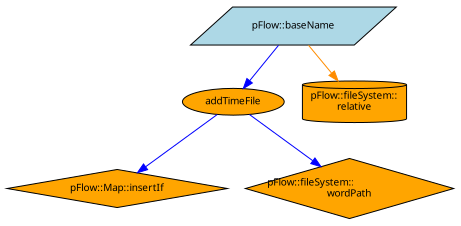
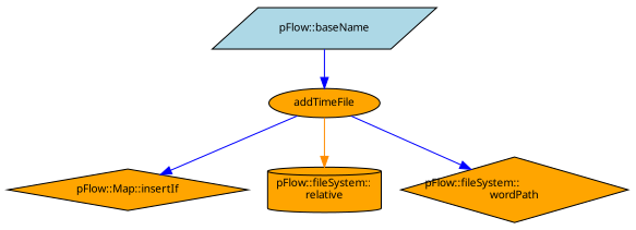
  digraph {
    fontname="Noto Sans"
    rankdir=TB
    node [color=black fillcolor=orange fontname="Noto Sans" fontsize=10 shape=diamond style=filled]
    edge [color=blue fontname="Noto Sans" fontsize=10 labelfontname=Helvetica labelfontsize=10 style=solid]
    n1 [fontcolor=black height=0.2 label=addTimeFile shape=ellipse width=0.4]
    n2 [height=0.2 label="pFlow::Map::insertIf" width=0.4]
    n3 [height=0.2 label="pFlow::fileSystem::\lrelative" shape=cylinder width=0.4]
    n4 [height=0.2 label="pFlow::fileSystem::\lwordPath" width=0.4]
    n5 [fillcolor=lightblue height=0.2 label="pFlow::baseName" shape=parallelogram width=0.4]
    n1 -> n2
-   n5 -> n3 [color=darkorange]
+   n1 -> n3 [color=darkorange]
    n1 -> n4
    n5 -> n1
  }
